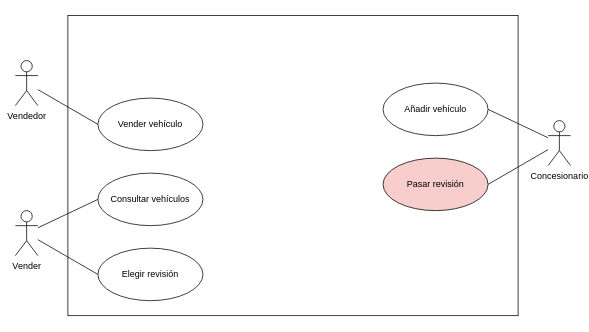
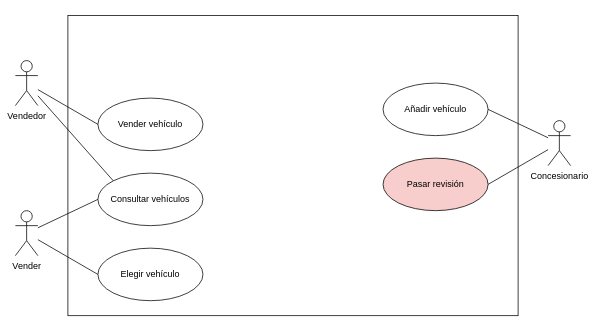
  <mxCell id="0" />
  <mxCell id="1" parent="0" />
  <mxCell id="2" value="Vendedor" style="shape=umlActor;html=1;verticalLabelPosition=bottom;verticalAlign=top;align=center;" parent="1" vertex="1"><mxGeometry x="20" y="80" width="30" height="60" as="geometry" /></mxCell>
  <mxCell id="3" value="Vender" style="shape=umlActor;html=1;verticalLabelPosition=bottom;verticalAlign=top;align=center;" parent="1" vertex="1"><mxGeometry x="20" y="280" width="30" height="60" as="geometry" /></mxCell>
  <mxCell id="4" value="Concesionario" style="shape=umlActor;html=1;verticalLabelPosition=bottom;verticalAlign=top;align=center;" parent="1" vertex="1"><mxGeometry x="730" y="160" width="30" height="60" as="geometry" /></mxCell>
  <mxCell id="5" value="Añadir vehículo" style="ellipse;whiteSpace=wrap;html=1;" parent="1" vertex="1"><mxGeometry x="510" y="110" width="140" height="70" as="geometry" /></mxCell>
  <mxCell id="6" value="Consultar vehículos" style="ellipse;whiteSpace=wrap;html=1;" parent="1" vertex="1"><mxGeometry x="130" y="230" width="140" height="70" as="geometry" /></mxCell>
  <mxCell id="7" value="Vender vehículo" style="ellipse;whiteSpace=wrap;html=1;" parent="1" vertex="1"><mxGeometry x="130" y="130" width="140" height="70" as="geometry" /></mxCell>
- <mxCell id="8" value="Elegir revisión" style="ellipse;whiteSpace=wrap;html=1;" parent="1" vertex="1"><mxGeometry x="130" y="330" width="140" height="70" as="geometry" /></mxCell>
+ <mxCell id="8" value="Elegir vehículo" style="ellipse;whiteSpace=wrap;html=1;" parent="1" vertex="1"><mxGeometry x="130" y="330" width="140" height="70" as="geometry" /></mxCell>
  <mxCell id="9" value="Pasar revisión" style="ellipse;whiteSpace=wrap;html=1;fillColor=#f8cecc;" parent="1" vertex="1"><mxGeometry x="510" y="210" width="140" height="70" as="geometry" /></mxCell>
  <mxCell id="10" value="" style="edgeStyle=none;html=1;endArrow=none;verticalAlign=bottom;exitX=1;exitY=0.5;exitDx=0;exitDy=0;" parent="1" source="5" target="4" edge="1"><mxGeometry width="160" relative="1" as="geometry"><mxPoint x="300" y="370" as="sourcePoint" /><mxPoint x="460" y="370" as="targetPoint" /></mxGeometry></mxCell>
  <mxCell id="11" value="" style="edgeStyle=none;html=1;endArrow=none;verticalAlign=bottom;exitX=1;exitY=0.5;exitDx=0;exitDy=0;" parent="1" source="9" target="4" edge="1"><mxGeometry width="160" relative="1" as="geometry"><mxPoint x="300" y="370" as="sourcePoint" /><mxPoint x="460" y="370" as="targetPoint" /></mxGeometry></mxCell>
  <mxCell id="12" value="" style="edgeStyle=none;html=1;endArrow=none;verticalAlign=bottom;entryX=0;entryY=0.5;entryDx=0;entryDy=0;" parent="1" source="2" target="7" edge="1"><mxGeometry width="160" relative="1" as="geometry"><mxPoint x="300" y="370" as="sourcePoint" /><mxPoint x="460" y="370" as="targetPoint" /></mxGeometry></mxCell>
  <mxCell id="13" value="" style="edgeStyle=none;html=1;endArrow=none;verticalAlign=bottom;entryX=0;entryY=0.5;entryDx=0;entryDy=0;" parent="1" source="3" target="8" edge="1"><mxGeometry width="160" relative="1" as="geometry"><mxPoint x="300" y="370" as="sourcePoint" /><mxPoint x="460" y="370" as="targetPoint" /></mxGeometry></mxCell>
  <mxCell id="14" value="" style="edgeStyle=none;html=1;endArrow=none;verticalAlign=bottom;entryX=0;entryY=0.5;entryDx=0;entryDy=0;" parent="1" source="3" target="6" edge="1"><mxGeometry width="160" relative="1" as="geometry"><mxPoint x="300" y="370" as="sourcePoint" /><mxPoint x="460" y="370" as="targetPoint" /></mxGeometry></mxCell>
+ <mxCell id="15" value="" style="edgeStyle=none;html=1;endArrow=none;verticalAlign=bottom;entryX=0;entryY=0;entryDx=0;entryDy=0;" parent="1" source="2" target="6" edge="1"><mxGeometry width="160" relative="1" as="geometry"><mxPoint x="300" y="370" as="sourcePoint" /><mxPoint x="120" y="239" as="targetPoint" /></mxGeometry></mxCell>
  <mxCell id="16" value="" style="rounded=0;whiteSpace=wrap;html=1;fillColor=none;" parent="1" vertex="1"><mxGeometry x="90" y="20" width="600" height="400" as="geometry" /></mxCell>
